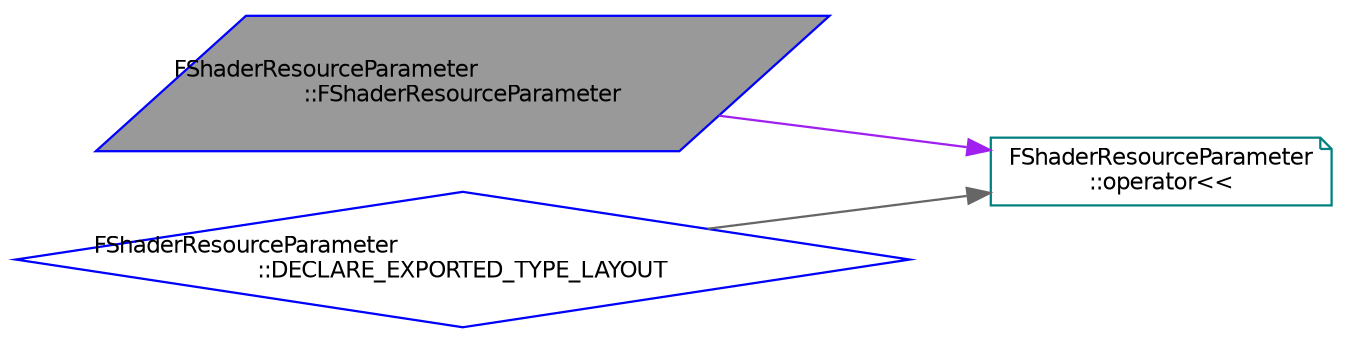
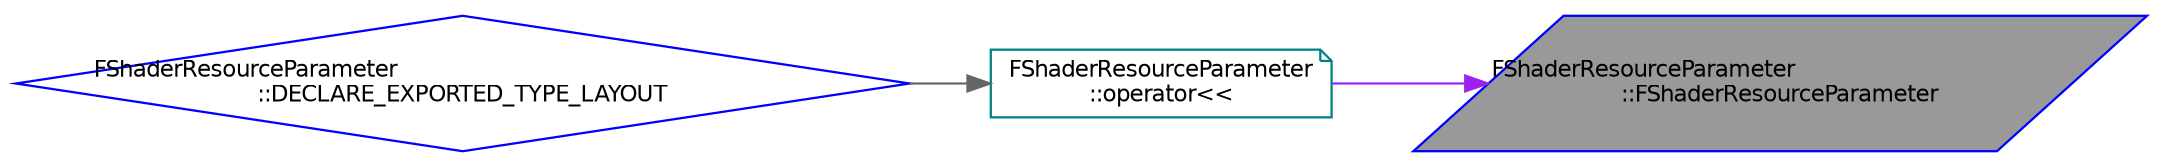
  digraph {
    rankdir=RL
    node [color=blue fillcolor=white fontname=Helvetica fontsize=10 style=filled]
    edge [dir=back fontname=Helvetica fontsize=10 labelfontname=Helvetica labelfontsize=10 style=solid]
    n1 [fillcolor=grey60 fontcolor=black height=0.2 label="FShaderResourceParameter\l::FShaderResourceParameter" shape=parallelogram width=0.4]
    n2 [color=teal height=0.2 label="FShaderResourceParameter\l::operator\<\<" shape=note width=0.4]
    n3 [height=0.2 label="FShaderResourceParameter\l::DECLARE_EXPORTED_TYPE_LAYOUT" shape=diamond width=0.4]
-   n2 -> n1 [color=purple]
+   n1 -> n2 [color=purple]
    n2 -> n3 [color=gray40]
  }
